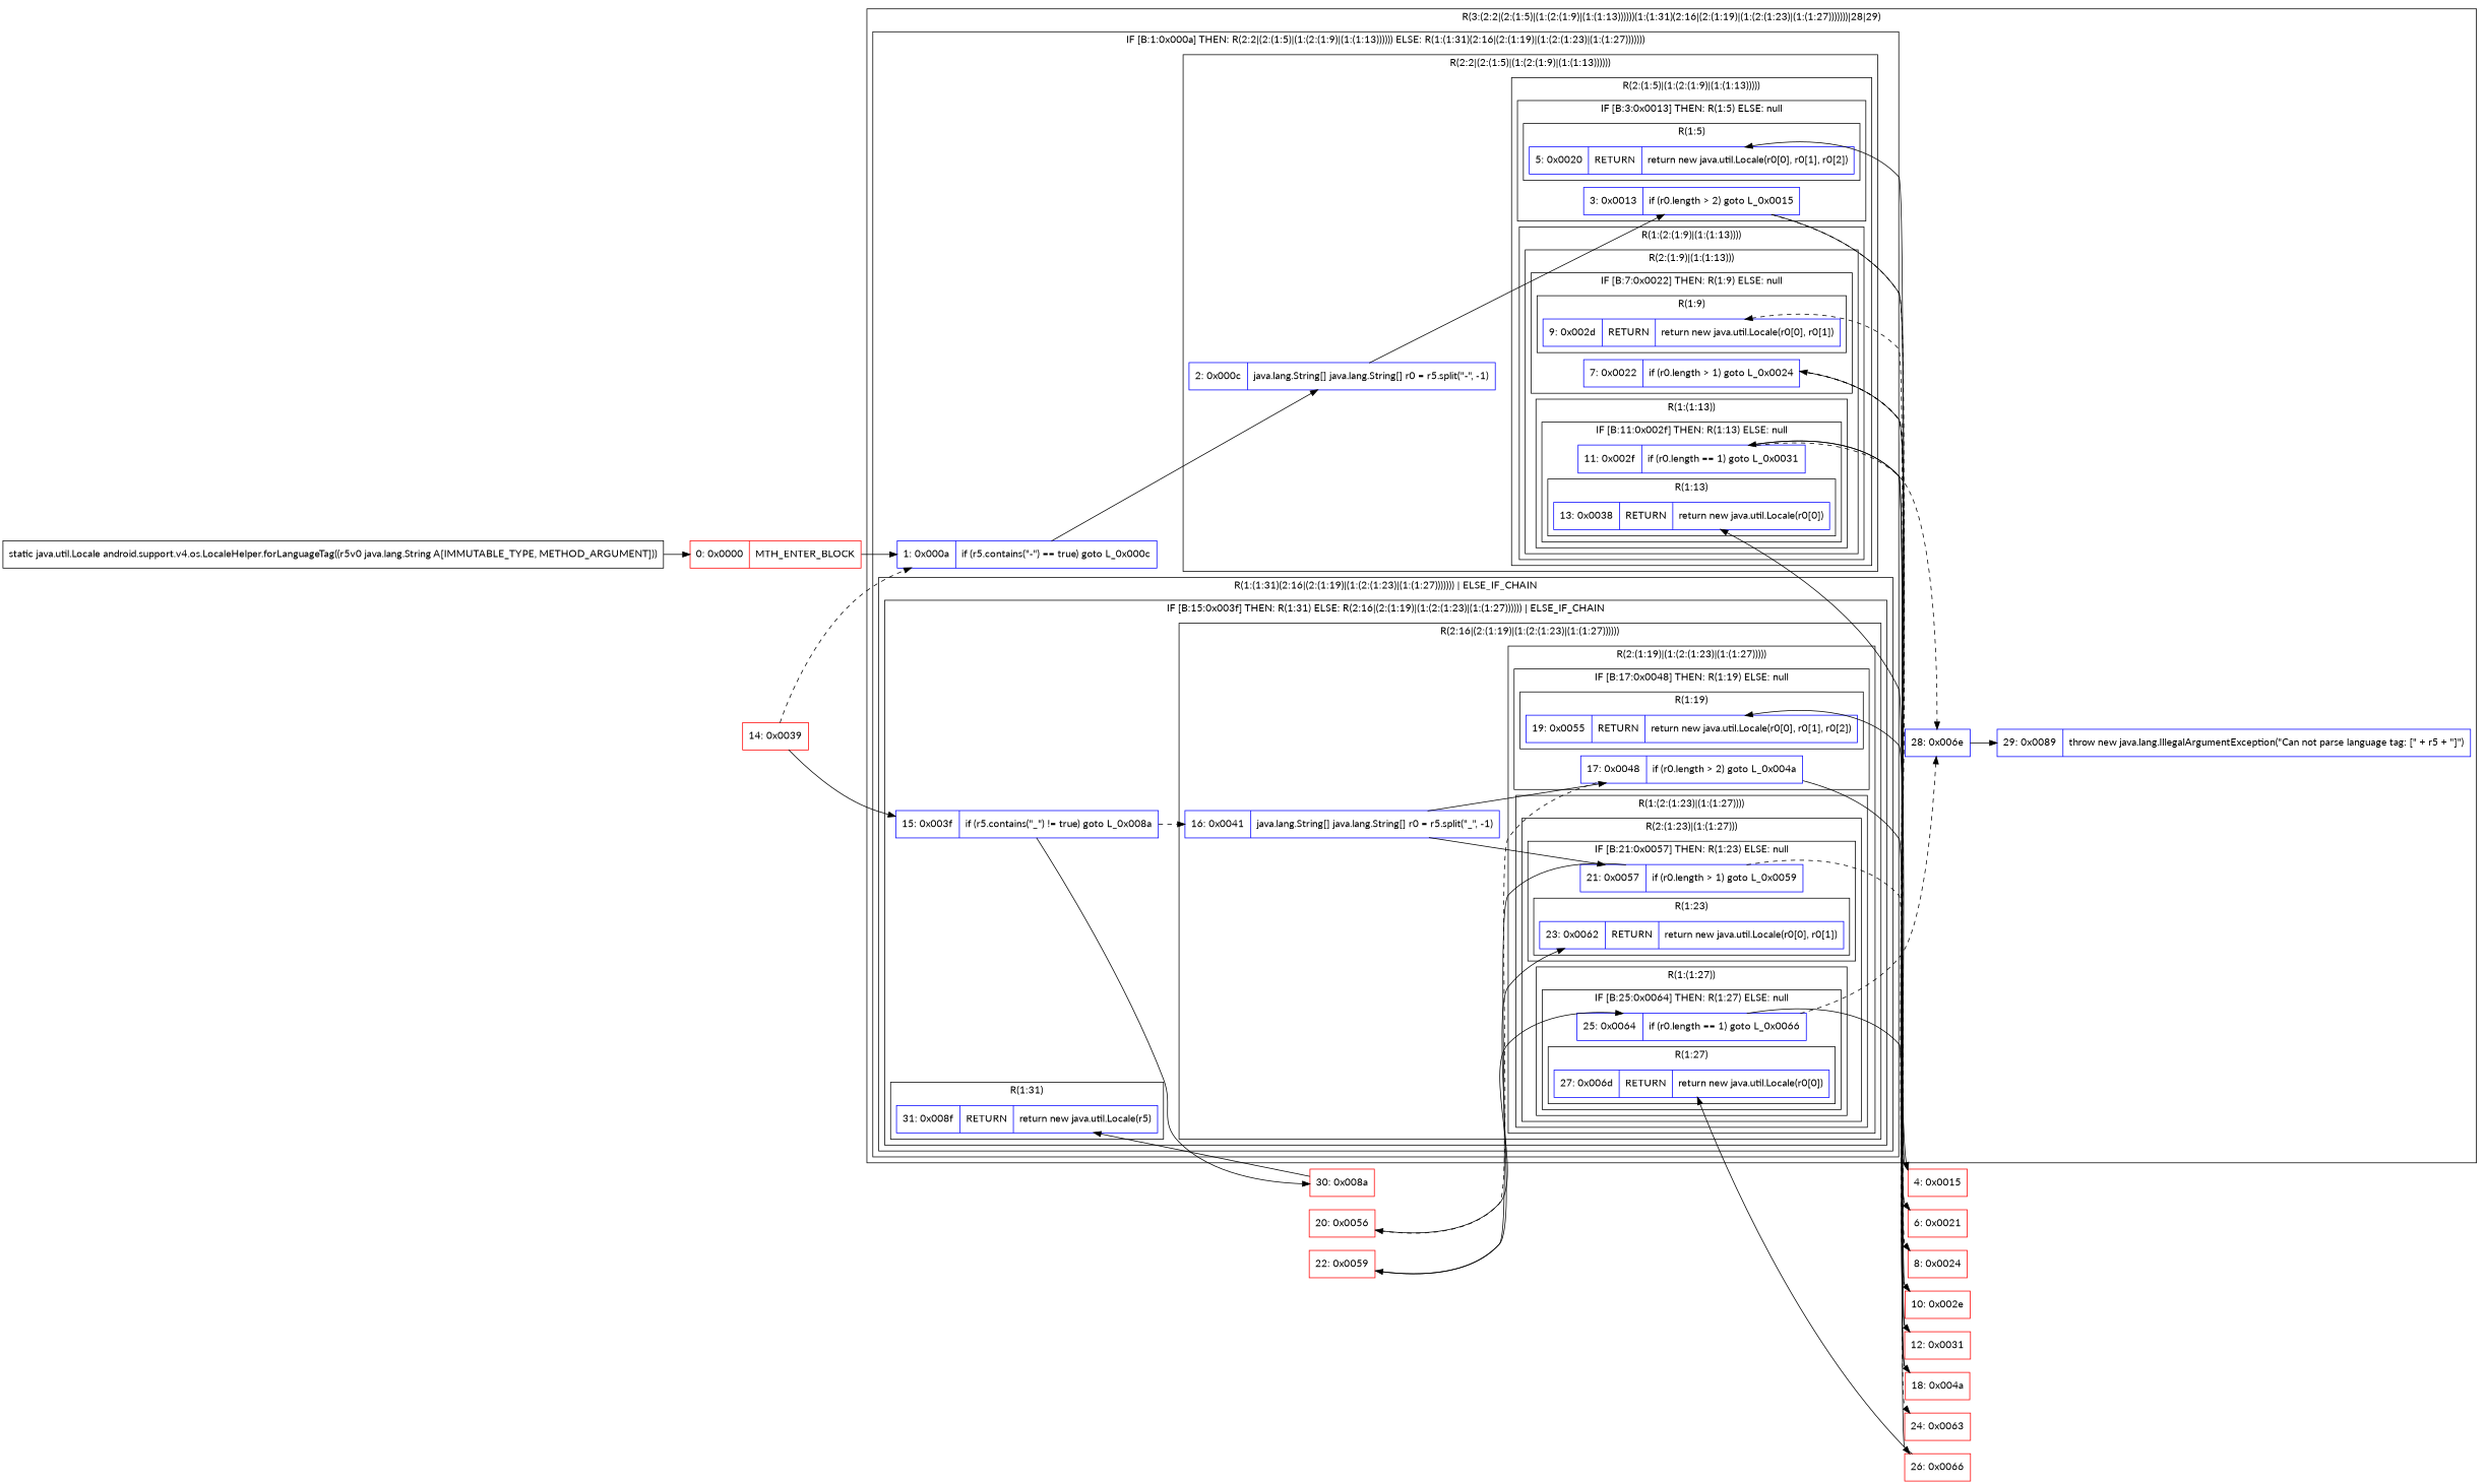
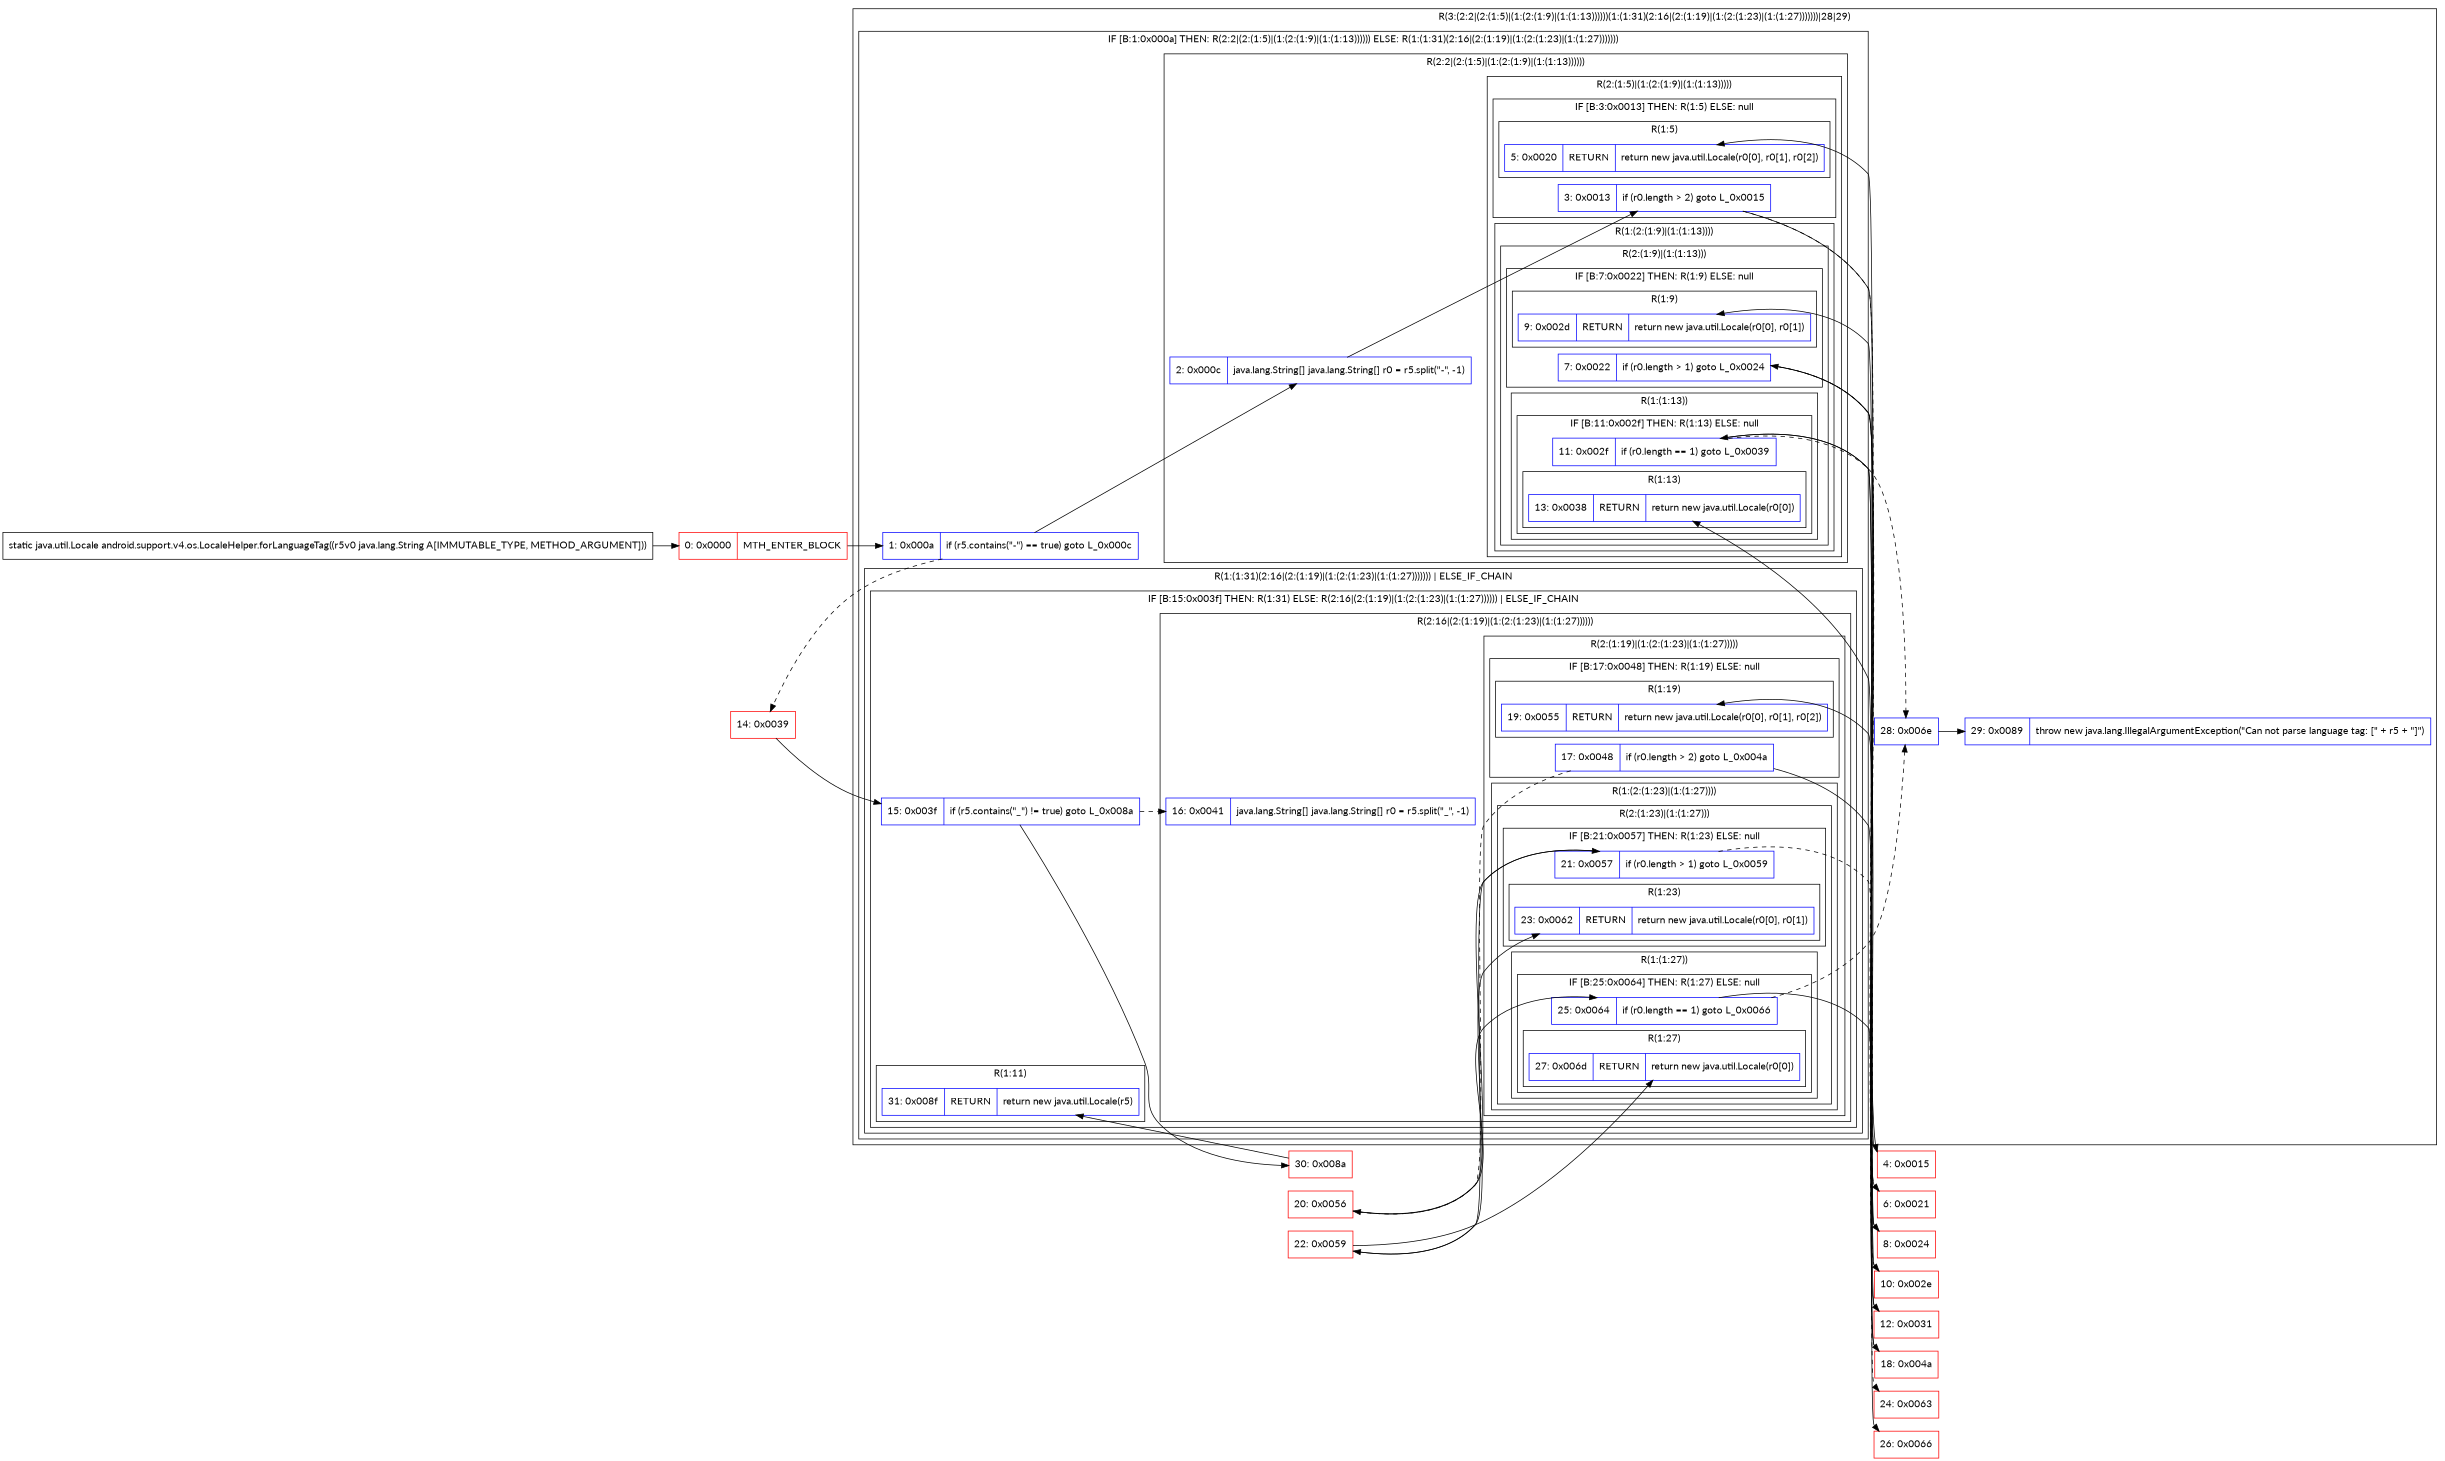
  digraph {
    fontname=Lato
    rankdir=LR
    node [color=blue fontname=Lato shape=record]
    edge [fontname=Lato]
    n1 [label="{5\:\ 0x0020|RETURN\l|return new java.util.Locale(r0[0], r0[1], r0[2])\l}"]
    n2 [label="{3\:\ 0x0013|if (r0.length \> 2) goto L_0x0015\l}"]
    n3 [label="{9\:\ 0x002d|RETURN\l|return new java.util.Locale(r0[0], r0[1])\l}"]
    n4 [label="{7\:\ 0x0022|if (r0.length \> 1) goto L_0x0024\l}"]
    n5 [label="{13\:\ 0x0038|RETURN\l|return new java.util.Locale(r0[0])\l}"]
-   n6 [label="{11\:\ 0x002f|if (r0.length == 1) goto L_0x0031\l}"]
+   n6 [label="{11\:\ 0x002f|if (r0.length == 1) goto L_0x0039\l}"]
    n7 [label="{2\:\ 0x000c|java.lang.String[] java.lang.String[] r0 = r5.split(\"\-\", \-1)\l}"]
    n8 [label="{31\:\ 0x008f|RETURN\l|return new java.util.Locale(r5)\l}"]
    n9 [label="{19\:\ 0x0055|RETURN\l|return new java.util.Locale(r0[0], r0[1], r0[2])\l}"]
    n10 [label="{17\:\ 0x0048|if (r0.length \> 2) goto L_0x004a\l}"]
    n11 [label="{23\:\ 0x0062|RETURN\l|return new java.util.Locale(r0[0], r0[1])\l}"]
    n12 [label="{21\:\ 0x0057|if (r0.length \> 1) goto L_0x0059\l}"]
    n13 [label="{27\:\ 0x006d|RETURN\l|return new java.util.Locale(r0[0])\l}"]
    n14 [label="{25\:\ 0x0064|if (r0.length == 1) goto L_0x0066\l}"]
    n15 [label="{16\:\ 0x0041|java.lang.String[] java.lang.String[] r0 = r5.split(\"_\", \-1)\l}"]
    n16 [label="{15\:\ 0x003f|if (r5.contains(\"_\") != true) goto L_0x008a\l}"]
    n17 [label="{1\:\ 0x000a|if (r5.contains(\"\-\") == true) goto L_0x000c\l}"]
    n18 [label="{28\:\ 0x006e}"]
    n19 [label="{29\:\ 0x0089|throw new java.lang.IllegalArgumentException(\"Can not parse language tag: [\" + r5 + \"]\")\l}"]
    n20 [color=red label="{4\:\ 0x0015}"]
    n21 [color=red label="{6\:\ 0x0021}"]
    n22 [color=red label="{8\:\ 0x0024}"]
    n23 [color=red label="{10\:\ 0x002e}"]
    n24 [color=red label="{12\:\ 0x0031}"]
    n25 [color=red label="{18\:\ 0x004a}"]
    n26 [color=red label="{20\:\ 0x0056}"]
    n27 [color=red label="{22\:\ 0x0059}"]
    n28 [color=red label="{24\:\ 0x0063}"]
    n29 [color=red label="{26\:\ 0x0066}"]
    n30 [color=red label="{30\:\ 0x008a}"]
    n31 [color=red label="{14\:\ 0x0039}"]
    n32 [color=red label="{0\:\ 0x0000|MTH_ENTER_BLOCK\l}"]
    n33 [label="{static java.util.Locale android.support.v4.os.LocaleHelper.forLanguageTag((r5v0 java.lang.String A[IMMUTABLE_TYPE, METHOD_ARGUMENT])) }" color=""]
    subgraph cluster_1 {
      label="R(3:(2:2|(2:(1:5)|(1:(2:(1:9)|(1:(1:13))))))(1:(1:31)(2:16|(2:(1:19)|(1:(2:(1:23)|(1:(1:27)))))))|28|29)"
      n18
      n19
      subgraph cluster_2 {
        label="IF [B:1:0x000a] THEN: R(2:2|(2:(1:5)|(1:(2:(1:9)|(1:(1:13)))))) ELSE: R(1:(1:31)(2:16|(2:(1:19)|(1:(2:(1:23)|(1:(1:27)))))))"
        n17
        subgraph cluster_3 {
          label="R(2:2|(2:(1:5)|(1:(2:(1:9)|(1:(1:13))))))"
          n7
          subgraph cluster_4 {
            label="R(2:(1:5)|(1:(2:(1:9)|(1:(1:13)))))"
            subgraph cluster_5 {
              label="IF [B:3:0x0013] THEN: R(1:5) ELSE: null"
              n2
              subgraph cluster_6 {
                label="R(1:5)"
                n1
              }
            }
            subgraph cluster_7 {
              label="R(1:(2:(1:9)|(1:(1:13))))"
              subgraph cluster_8 {
                label="R(2:(1:9)|(1:(1:13)))"
                subgraph cluster_9 {
                  label="IF [B:7:0x0022] THEN: R(1:9) ELSE: null"
                  n4
                  subgraph cluster_10 {
                    label="R(1:9)"
                    n3
                  }
                }
                subgraph cluster_11 {
                  label="R(1:(1:13))"
                  subgraph cluster_12 {
                    label="IF [B:11:0x002f] THEN: R(1:13) ELSE: null"
                    n6
                    subgraph cluster_13 {
                      label="R(1:13)"
                      n5
                    }
                  }
                }
              }
            }
          }
        }
        subgraph cluster_14 {
          label="R(1:(1:31)(2:16|(2:(1:19)|(1:(2:(1:23)|(1:(1:27))))))) | ELSE_IF_CHAIN\l"
          subgraph cluster_15 {
            label="IF [B:15:0x003f] THEN: R(1:31) ELSE: R(2:16|(2:(1:19)|(1:(2:(1:23)|(1:(1:27)))))) | ELSE_IF_CHAIN\l"
            n16
            subgraph cluster_16 {
-             label="R(1:31)"
+             label="R(1:11)"
              n8
            }
            subgraph cluster_17 {
              label="R(2:16|(2:(1:19)|(1:(2:(1:23)|(1:(1:27))))))"
              n15
              subgraph cluster_18 {
                label="R(2:(1:19)|(1:(2:(1:23)|(1:(1:27)))))"
                subgraph cluster_19 {
                  label="IF [B:17:0x0048] THEN: R(1:19) ELSE: null"
                  n10
                  subgraph cluster_20 {
                    label="R(1:19)"
                    n9
                  }
                }
                subgraph cluster_21 {
                  label="R(1:(2:(1:23)|(1:(1:27))))"
                  subgraph cluster_22 {
                    label="R(2:(1:23)|(1:(1:27)))"
                    subgraph cluster_23 {
                      label="IF [B:21:0x0057] THEN: R(1:23) ELSE: null"
                      n12
                      subgraph cluster_24 {
                        label="R(1:23)"
                        n11
                      }
                    }
                    subgraph cluster_25 {
                      label="R(1:(1:27))"
                      subgraph cluster_26 {
                        label="IF [B:25:0x0064] THEN: R(1:27) ELSE: null"
                        n14
                        subgraph cluster_27 {
                          label="R(1:27)"
                          n13
                        }
                      }
                    }
                  }
                }
              }
            }
          }
        }
      }
    }
    n2 -> n20
    n2 -> n21 [style=dashed]
-   n4 -> n22 [style=dashed]
+   n4 -> n22
    n4 -> n23 [style=dashed]
    n6 -> n18 [style=dashed]
    n6 -> n24
    n7 -> n2
    n10 -> n25
    n10 -> n26 [style=dashed]
    n12 -> n27
    n12 -> n28 [style=dashed]
    n14 -> n18 [style=dashed]
    n14 -> n29
-   n15 -> n10
    n16 -> n15 [style=dashed]
    n16 -> n30
    n17 -> n7
-   n31 -> n17 [style=dashed]
+   n17 -> n31 [style=dashed]
    n18 -> n19
    n20 -> n1
    n21 -> n4
-   n22 -> n3 [style=dashed]
+   n22 -> n3
    n23 -> n6
    n24 -> n5
    n25 -> n9
-   n15 -> n12
+   n26 -> n12
    n26 -> n14
    n27 -> n11
-   n29 -> n13
+   n27 -> n13
    n30 -> n8
    n31 -> n16
    n32 -> n17
    n33 -> n32
  }
